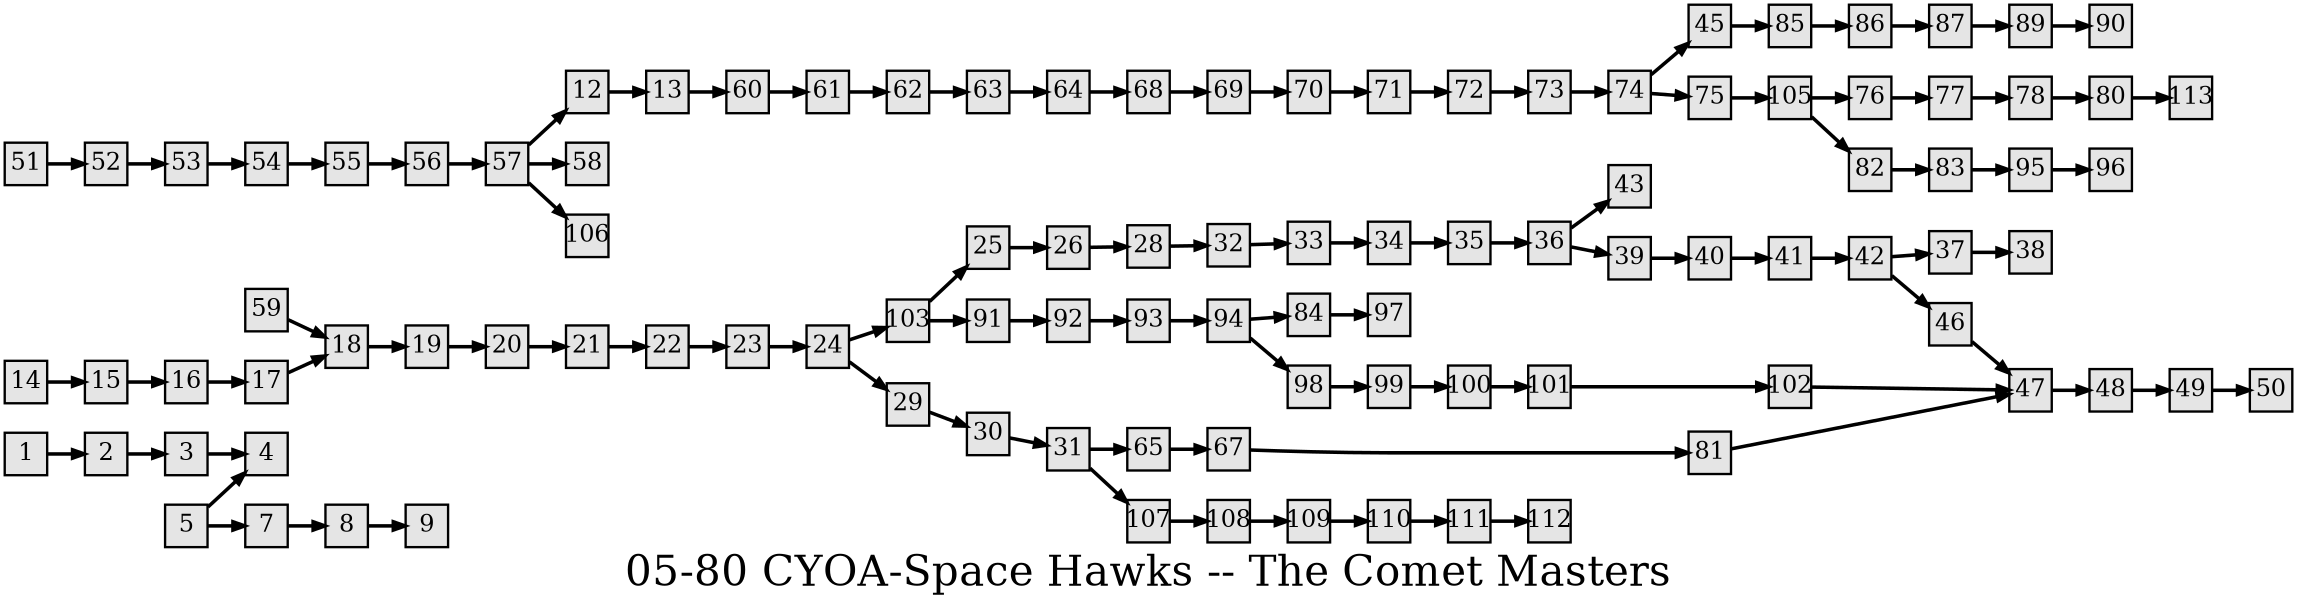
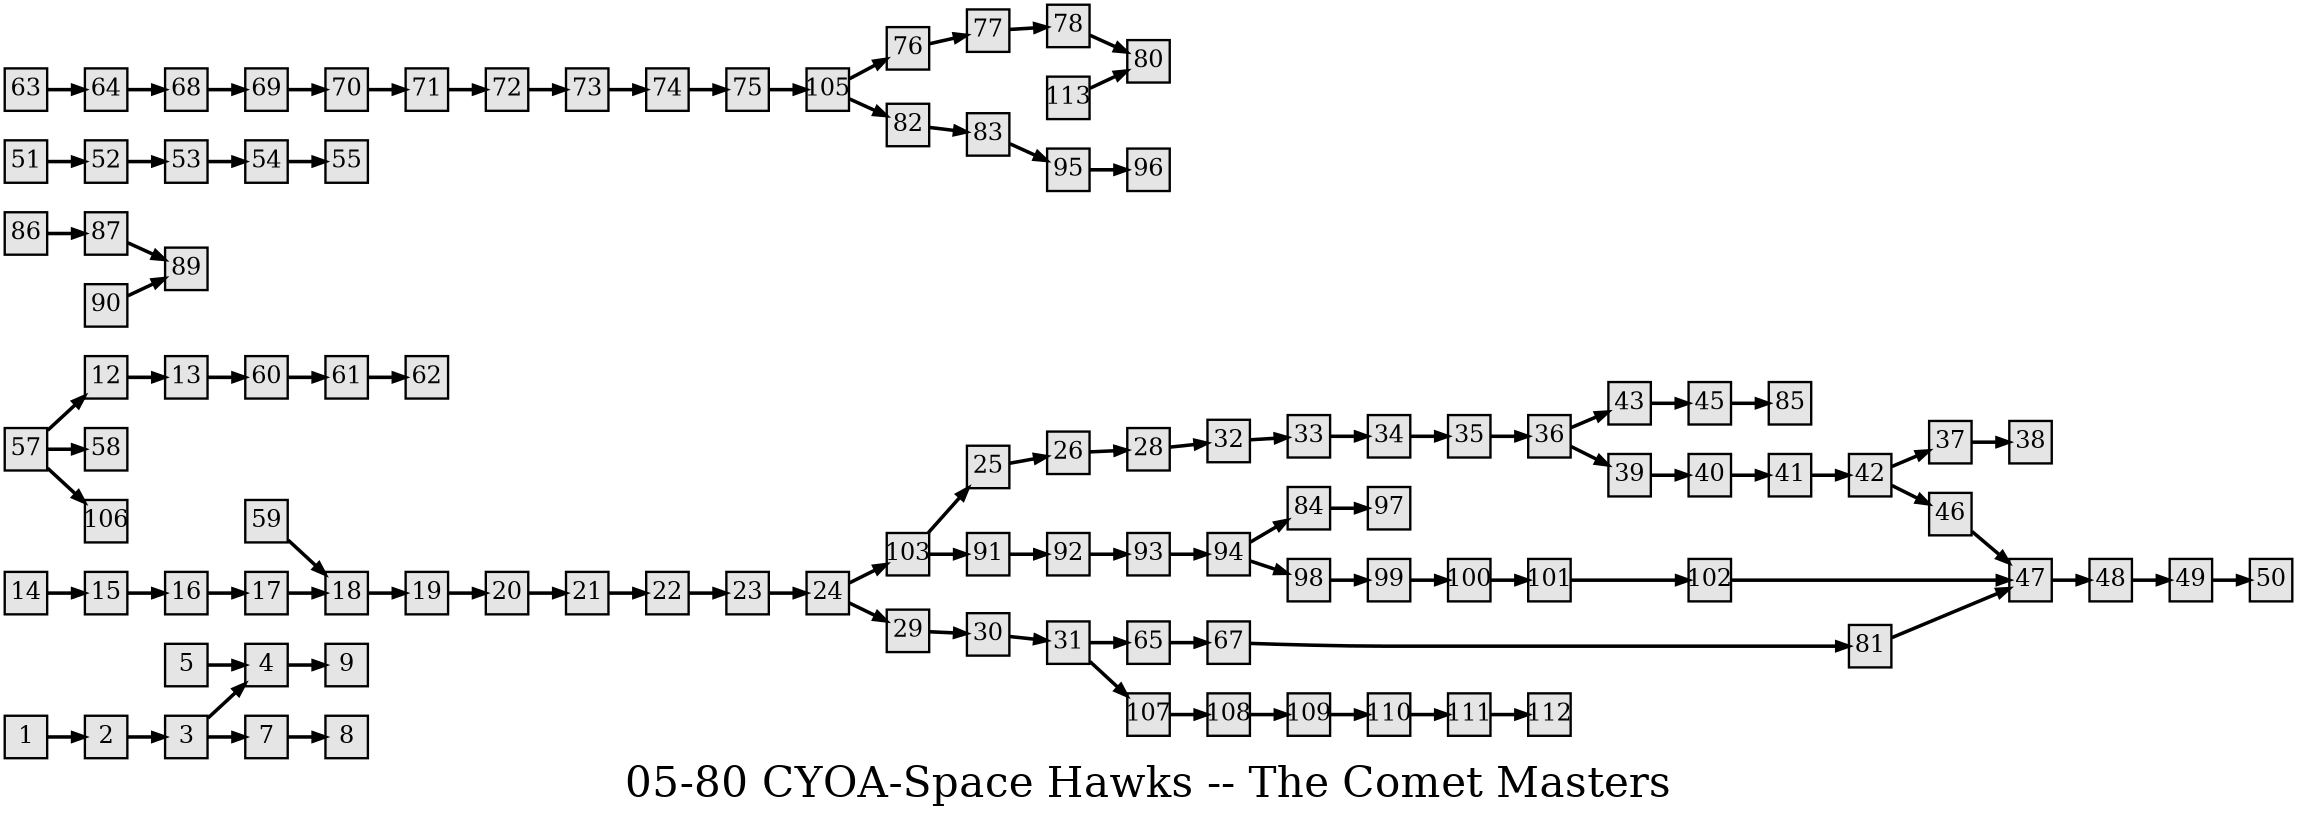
  digraph {
    fontsize=36
    label="05-80 CYOA-Space Hawks -- The Comet Masters"
    nodesep=0.35
    ordering=out
    rankdir=LR
    ranksep=0.45
    node [fillcolor=grey90 fixedsize=true fontsize=20 labelfloat=true margin="0,0" penwidth=2 regular=true shape=rect style=filled]
    edge [fontsize=12 labelfloat=true penwidth=3]
    1
    2
    3
    4
    5
    7
    8
    9
    59
    18
    14
    15
    19
    16
    12
    13
    60
    61
    62
    17
    20
    21
    22
    23
    24
    103
    29
    25
    91
    30
    26
    92
    31
    28
    32
    33
    34
    65
    107
    67
    108
    81
    109
    35
    36
    43
    39
    45
    40
    85
    41
    37
    38
    42
    46
    47
    48
    86
    87
    49
    50
    51
    52
    53
    54
    55
-   56
    57
    58
    106
    63
    64
    68
    69
    70
    71
    72
    73
    74
    75
    105
    76
    82
    77
    83
    78
    80
    113
    95
    96
    84
    97
    89
    90
    93
    94
    98
    99
    100
    101
    102
    110
    111
    112
    1 -> 2
    2 -> 3
    3 -> 4
    5 -> 4
-   5 -> 7
+   3 -> 7
    7 -> 8
-   8 -> 9
+   4 -> 9
    59 -> 18
    18 -> 19
    14 -> 15
    15 -> 16
    19 -> 20
    16 -> 17
    12 -> 13
    13 -> 60
    60 -> 61
    61 -> 62
-   62 -> 63
    17 -> 18
    20 -> 21
    21 -> 22
    22 -> 23
    23 -> 24
    24 -> 103
    24 -> 29
    103 -> 25
    103 -> 91
    29 -> 30
    25 -> 26
    91 -> 92
    30 -> 31
    26 -> 28
    92 -> 93
    31 -> 65
    31 -> 107
    28 -> 32
    32 -> 33
    33 -> 34
    34 -> 35
    65 -> 67
    107 -> 108
    67 -> 81
    108 -> 109
    81 -> 47
    109 -> 110
    35 -> 36
    36 -> 43
    36 -> 39
-   74 -> 45
+   43 -> 45
    39 -> 40
    45 -> 85
    40 -> 41
-   85 -> 86
    41 -> 42
    37 -> 38
    42 -> 37
    42 -> 46
    46 -> 47
    47 -> 48
    48 -> 49
    86 -> 87
    87 -> 89
    49 -> 50
    51 -> 52
    52 -> 53
    53 -> 54
    54 -> 55
-   55 -> 56
-   56 -> 57
    57 -> 12
    57 -> 58
    57 -> 106
    63 -> 64
    64 -> 68
    68 -> 69
    69 -> 70
    70 -> 71
    71 -> 72
    72 -> 73
    73 -> 74
    74 -> 75
    75 -> 105
    105 -> 76
    105 -> 82
    76 -> 77
    82 -> 83
    77 -> 78
    83 -> 95
    78 -> 80
-   80 -> 113
+   113 -> 80
    95 -> 96
    84 -> 97
-   89 -> 90
+   90 -> 89
    93 -> 94
    94 -> 84
    94 -> 98
    98 -> 99
    99 -> 100
    100 -> 101
    101 -> 102
    102 -> 47
    110 -> 111
    111 -> 112
  }
